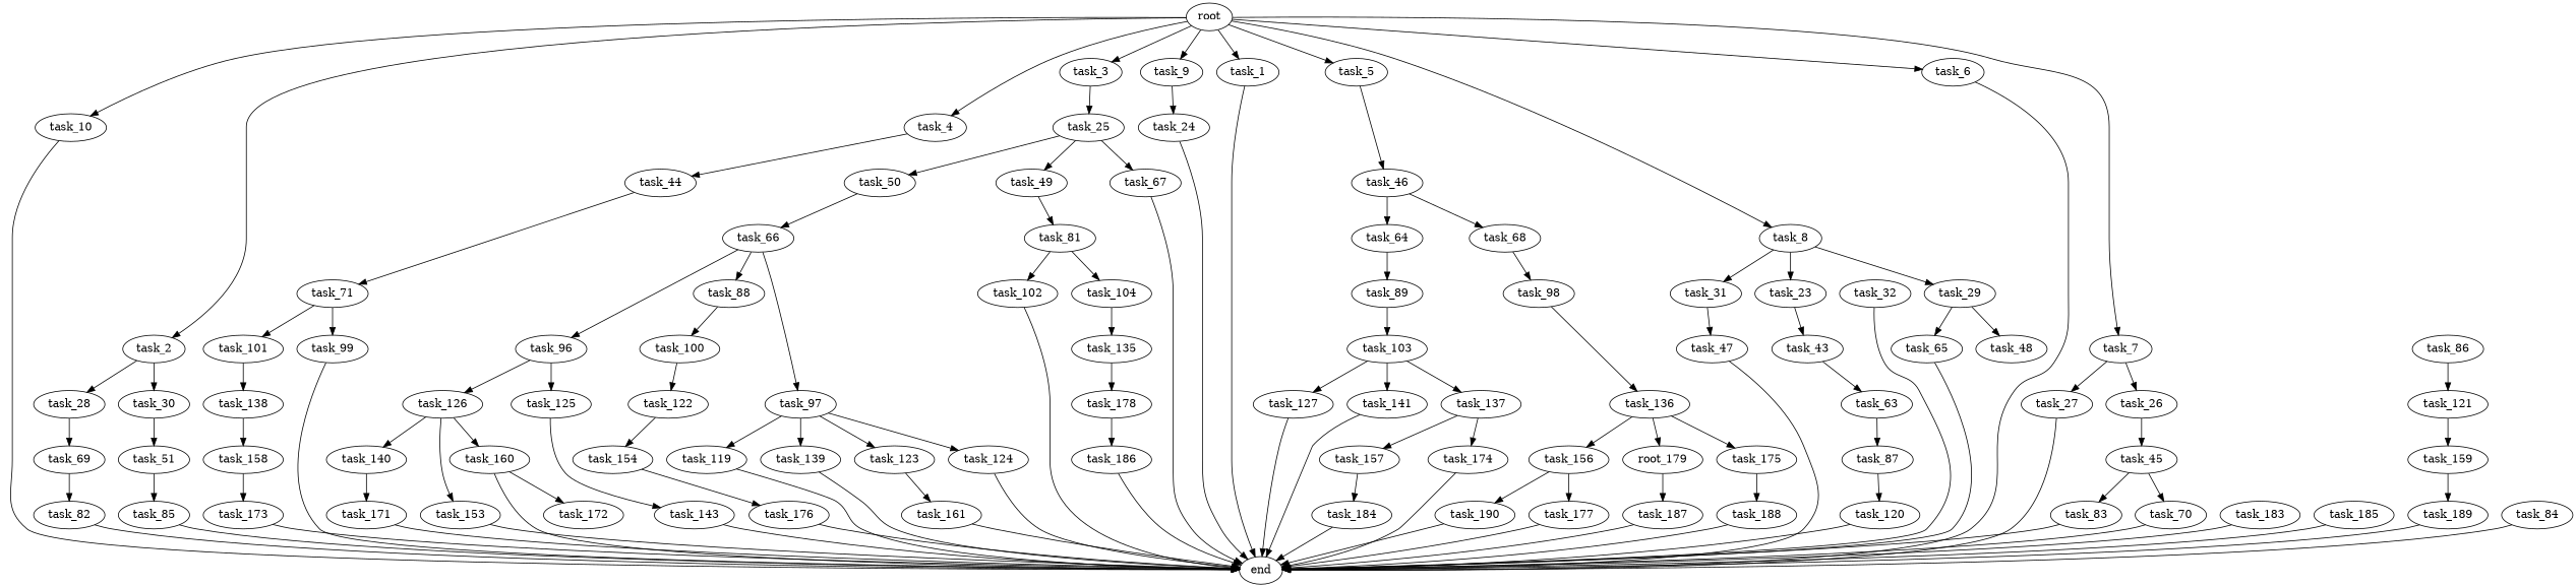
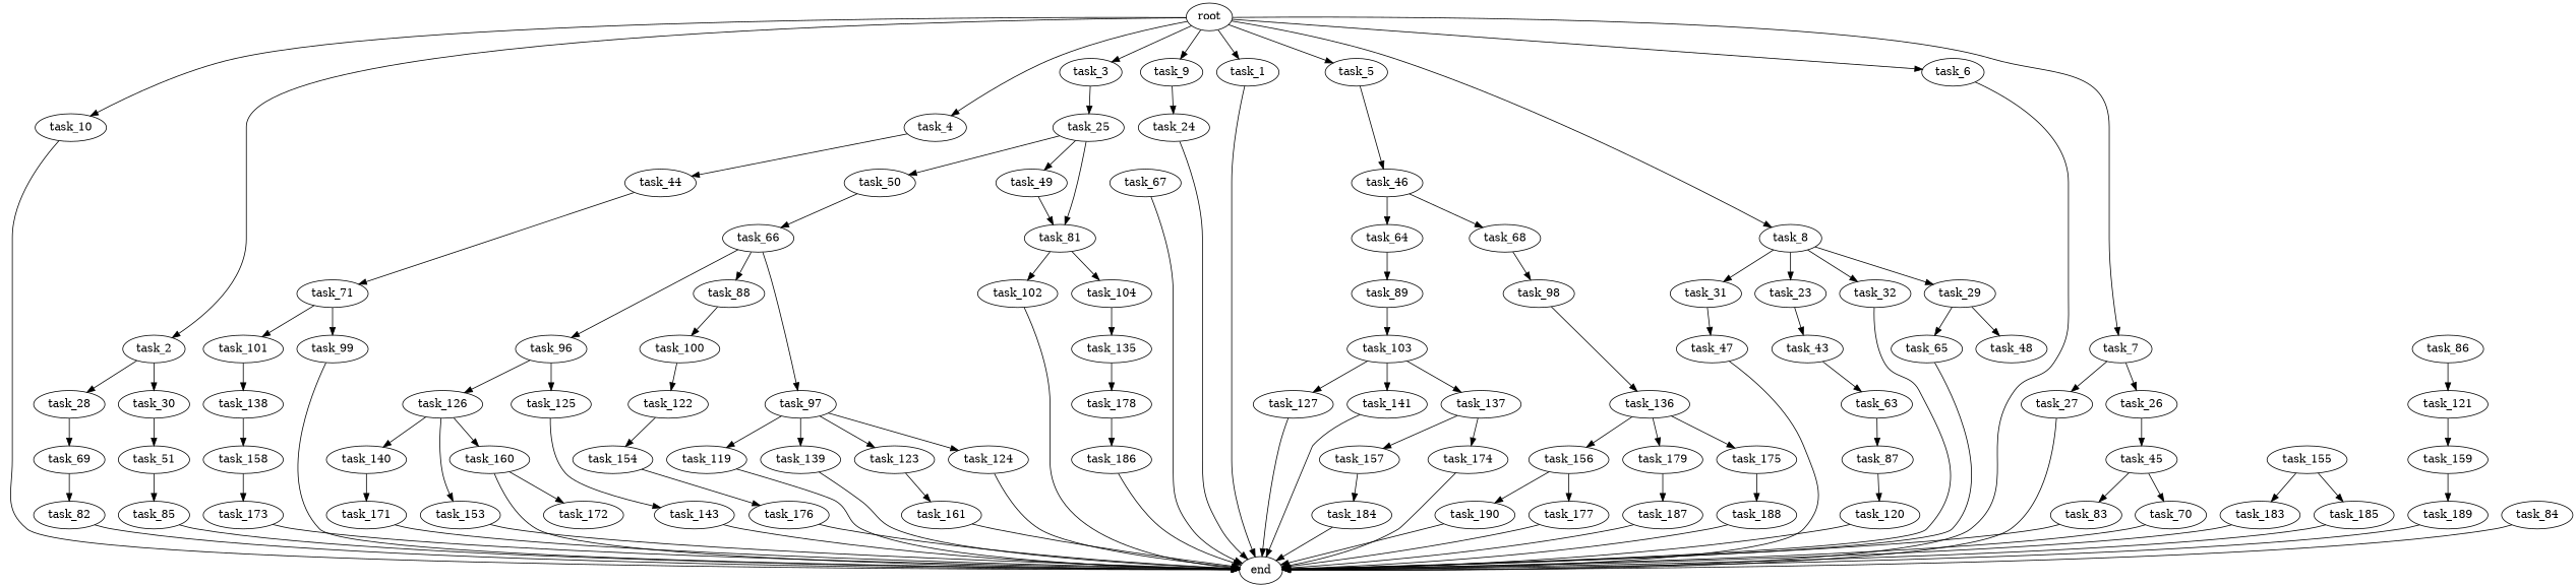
  digraph {
    task_102
    end
    task_65
    task_176
    task_156
    task_190
    task_177
    task_158
    task_173
    task_119
    task_45
    task_83
    task_70
    task_86
    task_121
    task_25
    task_50
    task_49
    task_67
    task_66
    task_81
    task_46
    task_64
    task_68
    task_89
    task_98
-   task_179 [label=root_179]
+   task_179
    task_187
    task_135
    task_178
    task_186
    task_82
    task_10
    task_139
    task_28
    task_69
    task_96
    task_88
    task_97
    task_71
    task_101
    task_99
    task_138
    task_127
    task_31
    task_47
    task_104
    task_136
    task_175
    task_188
    task_157
    task_184
+   task_155
    task_183
    task_185
    task_159
    task_189
    task_140
    task_171
    task_153
    task_122
    task_154
    task_126
    task_160
    task_172
    task_2
    task_30
    task_51
    task_85
    task_4
    task_44
    task_43
    task_63
    task_87
    task_125
    task_143
    task_27
    task_141
    task_23
    task_100
    task_103
    task_137
    task_24
    task_3
    task_9
    task_32
    task_174
    task_1
    task_26
    task_5
    task_8
    task_29
    task_48
    task_120
    task_84
    task_123
    task_124
    task_161
    root
    task_6
    task_7
    task_102 -> end
    task_65 -> end
    task_176 -> end
    task_156 -> task_190
    task_156 -> task_177
    task_190 -> end
    task_177 -> end
    task_158 -> task_173
    task_173 -> end
    task_119 -> end
    task_45 -> task_83
    task_45 -> task_70
    task_83 -> end
    task_70 -> end
    task_86 -> task_121
    task_121 -> task_159
    task_25 -> task_50
    task_25 -> task_49
-   task_25 -> task_67
+   task_25 -> task_81
    task_50 -> task_66
    task_49 -> task_81
    task_67 -> end
    task_66 -> task_96
    task_66 -> task_88
    task_66 -> task_97
    task_81 -> task_102
    task_81 -> task_104
    task_46 -> task_64
    task_46 -> task_68
    task_64 -> task_89
    task_68 -> task_98
    task_89 -> task_103
    task_98 -> task_136
    task_179 -> task_187
    task_187 -> end
    task_135 -> task_178
    task_178 -> task_186
    task_186 -> end
    task_82 -> end
    task_10 -> end
    task_139 -> end
    task_28 -> task_69
    task_69 -> task_82
    task_96 -> task_126
    task_96 -> task_125
    task_88 -> task_100
    task_97 -> task_119
    task_97 -> task_139
    task_97 -> task_123
    task_97 -> task_124
    task_71 -> task_101
    task_71 -> task_99
    task_101 -> task_138
    task_99 -> end
    task_138 -> task_158
    task_127 -> end
    task_31 -> task_47
    task_47 -> end
    task_104 -> task_135
    task_136 -> task_156
    task_136 -> task_179
    task_136 -> task_175
    task_175 -> task_188
    task_188 -> end
    task_157 -> task_184
    task_184 -> end
+   task_155 -> task_183
+   task_155 -> task_185
    task_183 -> end
    task_185 -> end
    task_159 -> task_189
    task_189 -> end
    task_140 -> task_171
    task_171 -> end
    task_153 -> end
    task_122 -> task_154
    task_154 -> task_176
    task_126 -> task_140
    task_126 -> task_153
    task_126 -> task_160
    task_160 -> end
    task_160 -> task_172
    task_2 -> task_28
    task_2 -> task_30
    task_30 -> task_51
    task_51 -> task_85
    task_85 -> end
    task_4 -> task_44
    task_44 -> task_71
    task_43 -> task_63
    task_63 -> task_87
    task_87 -> task_120
    task_125 -> task_143
    task_143 -> end
    task_27 -> end
    task_141 -> end
    task_23 -> task_43
    task_100 -> task_122
    task_103 -> task_127
    task_103 -> task_141
    task_103 -> task_137
    task_137 -> task_157
    task_137 -> task_174
    task_24 -> end
    task_3 -> task_25
    task_9 -> task_24
    task_32 -> end
    task_174 -> end
    task_1 -> end
    task_26 -> task_45
    task_5 -> task_46
    task_8 -> task_31
    task_8 -> task_23
+   task_8 -> task_32
    task_8 -> task_29
    task_29 -> task_65
    task_29 -> task_48
    task_120 -> end
    task_84 -> end
    task_123 -> task_161
    task_124 -> end
    task_161 -> end
    root -> task_10
    root -> task_2
    root -> task_4
    root -> task_3
    root -> task_9
    root -> task_1
    root -> task_5
    root -> task_8
    root -> task_6
    root -> task_7
    task_6 -> end
    task_7 -> task_27
    task_7 -> task_26
  }
